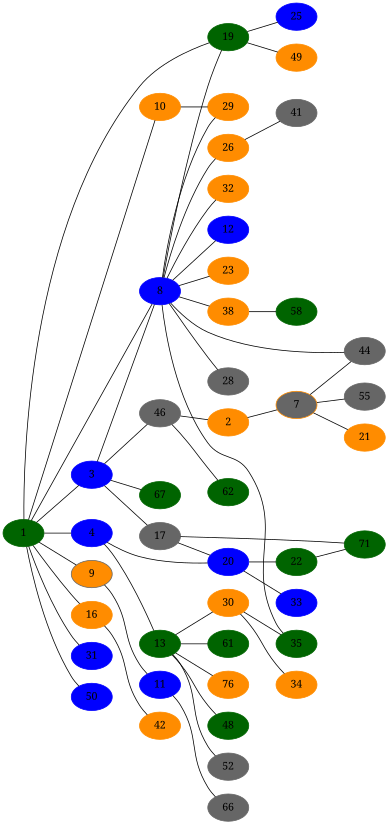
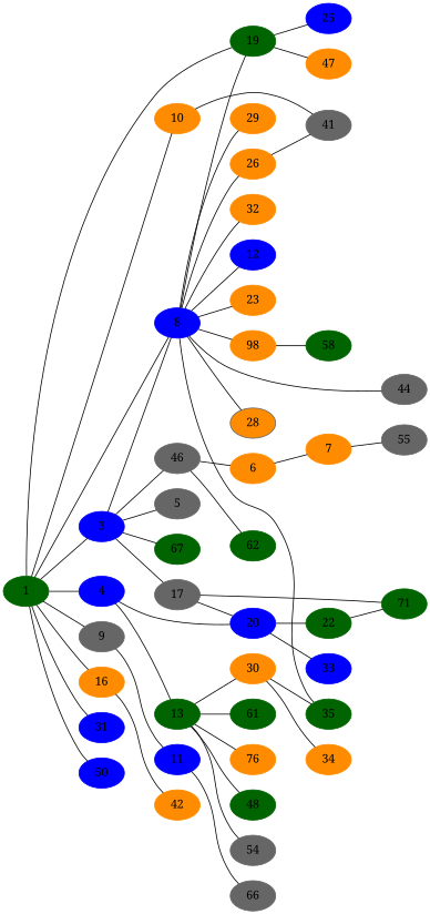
  graph {
    fontname="Noto Serif"
    rankdir=LR
    node [color=darkorange fontname="Noto Serif" style=filled]
    edge [fontname="Noto Serif"]
    1 [color=darkgreen super="+2"]
    3 [color=blue]
    4 [color=blue]
    8 [color=blue super="+14+45"]
-   9 [color=gray40 fillcolor=darkorange]
+   9 [color=gray40]
    10 [super="+36+24"]
    16
    19 [color=darkgreen]
    31 [color=blue super="+65+49"]
    50 [color=blue]
+   5 [color=gray40]
    17 [color=gray40 super="+73"]
    46 [color=gray40]
    67 [color=darkgreen]
    13 [color=darkgreen super="+15+40"]
    20 [color=blue]
    44 [color=gray40]
    12 [color=blue super="+18"]
    23 [super="+57"]
    26 [super="+56"]
-   28 [color=gray40 super="+74"]
+   28 [color=gray40 super="+74" fillcolor=darkorange]
    29
    32 [super="+39"]
    35 [color=darkgreen super="+51+59"]
-   38
+   38 [label=98]
    11 [color=blue]
    41 [color=gray40 super="+54"]
    42 [super="+69"]
    25 [color=blue]
-   47 [label=49]
+   47
    71 [color=darkgreen]
-   6 [label=2]
+   6
    62 [color=darkgreen]
    30
    48 [color=darkgreen]
-   52 [color=gray40 super="+53"]
+   52 [color=gray40 super="+53" label=54]
    61 [color=darkgreen]
    76
    22 [color=darkgreen super="+37"]
    33 [color=blue]
-   7 [fillcolor=gray40]
-   21 [super="+43+64"]
+   7
    55 [color=gray40]
    58 [color=darkgreen]
    66 [color=gray40]
    34
    1 -- 3
    1 -- 4
    1 -- 8
    1 -- 9
    1 -- 10
    1 -- 16
    1 -- 19
    1 -- 31
    1 -- 50
    3 -- 8
+   3 -- 5
    3 -- 17
    3 -- 46
    3 -- 67
    4 -- 13
    4 -- 20
    8 -- 19
    8 -- 44
    8 -- 12
    8 -- 23
    8 -- 26
    8 -- 28
    8 -- 29
    8 -- 32
    8 -- 35
    8 -- 38
    9 -- 11
-   10 -- 29
+   10 -- 41
    16 -- 42
    19 -- 25
    19 -- 47
    17 -- 20
    17 -- 71
    46 -- 6
    46 -- 62
    13 -- 30
    13 -- 48
    13 -- 52
    13 -- 61
    13 -- 76
    20 -- 22
    20 -- 33
    26 -- 41
    38 -- 58
    11 -- 66
    6 -- 7
    30 -- 35
    30 -- 34
    22 -- 71
-   7 -- 44
-   7 -- 21
    7 -- 55
  }
